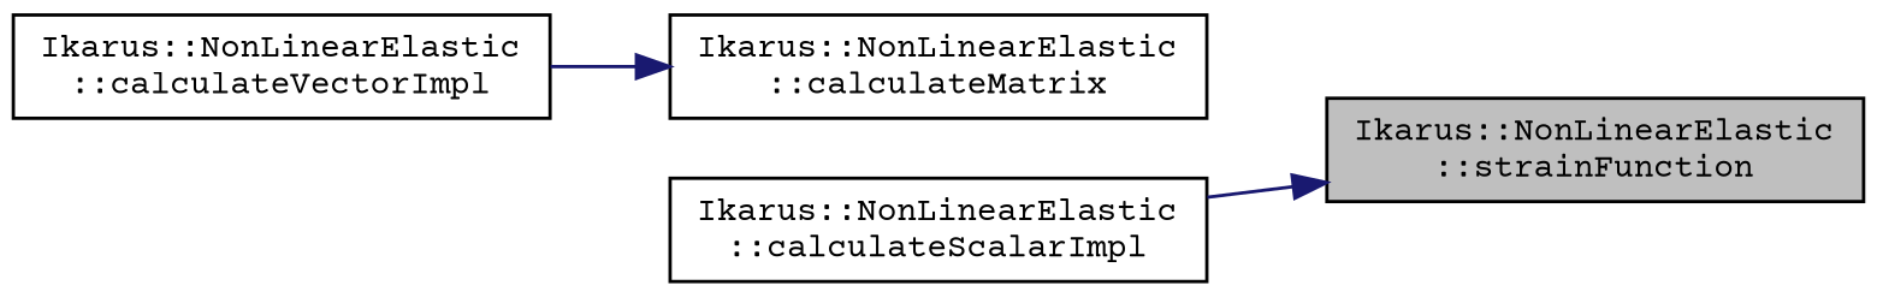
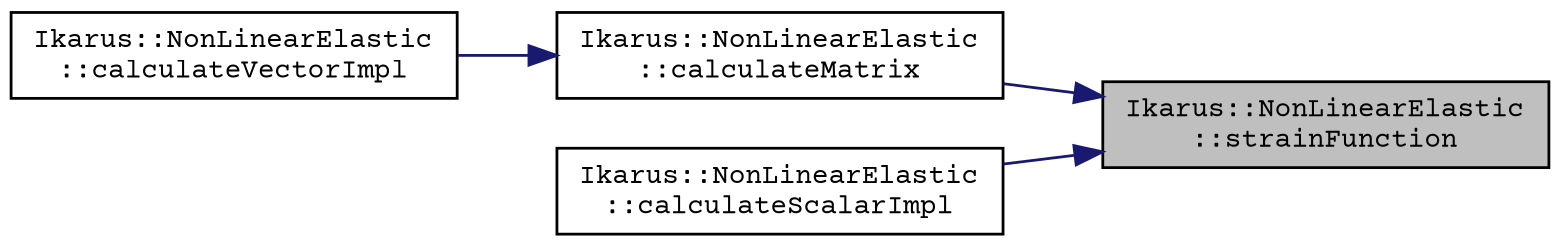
  digraph {
    fontname="Courier Prime"
    rankdir=RL
    node [color=black fillcolor=white fontname="Courier Prime" fontsize=10 shape=record style=filled]
    edge [color=midnightblue dir=back fontname="Courier Prime" fontsize=10 labelfontname=Helvetica labelfontsize=10 style=solid]
    n1 [fillcolor=grey75 fontcolor=black height=0.2 label="Ikarus::NonLinearElastic\l::strainFunction" width=0.4]
    n2 [height=0.2 label="Ikarus::NonLinearElastic\l::calculateMatrix" width=0.4]
    n3 [height=0.2 label="Ikarus::NonLinearElastic\l::calculateScalarImpl" width=0.4]
    n4 [height=0.2 label="Ikarus::NonLinearElastic\l::calculateVectorImpl" width=0.4]
+   n1 -> n2
    n1 -> n3
    n2 -> n4
  }
